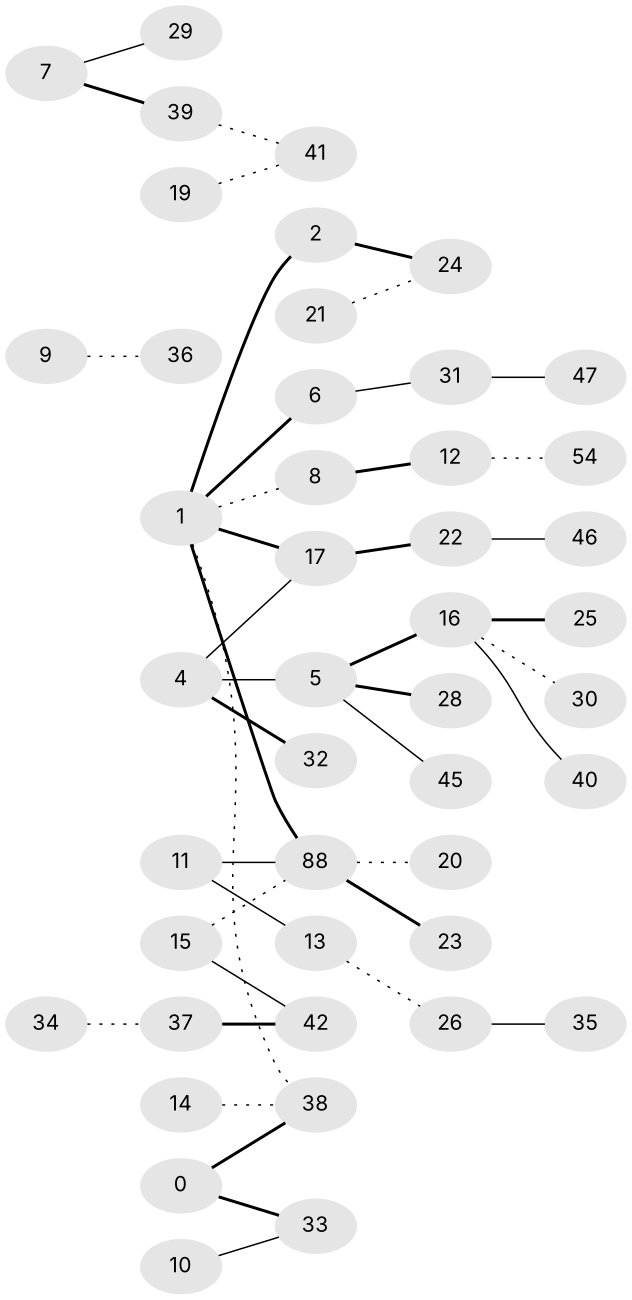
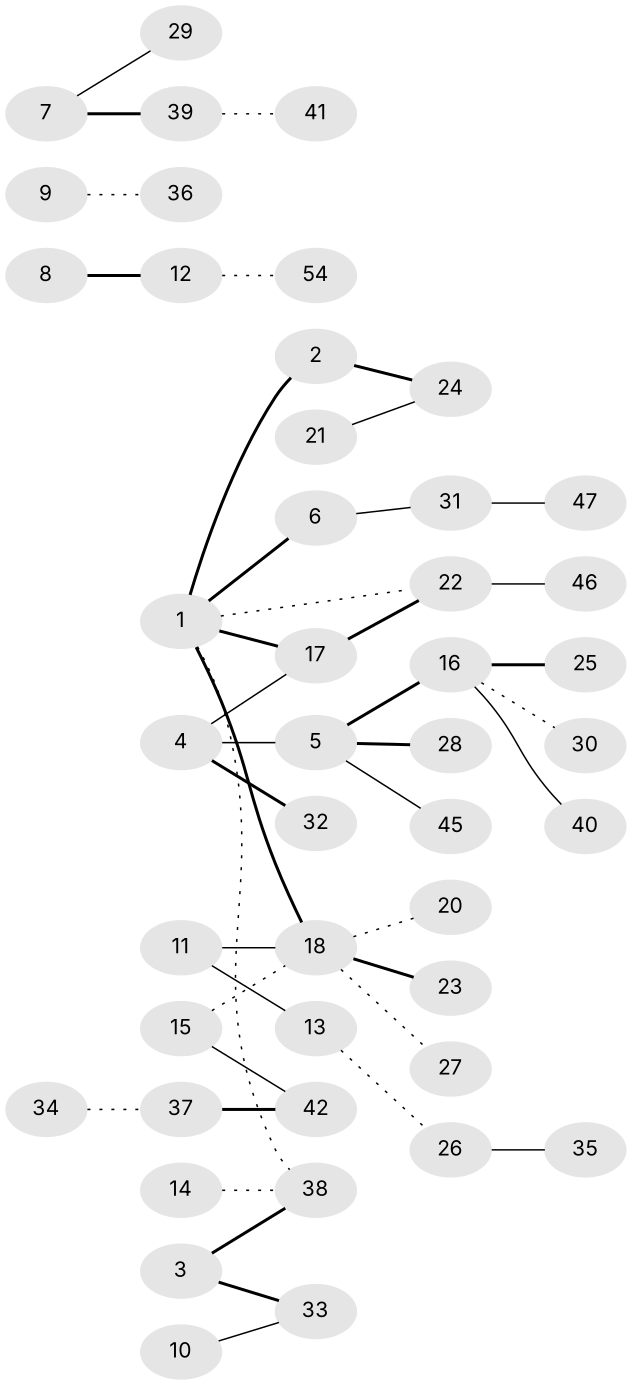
  graph {
    fontname=Inter
    rankdir=LR
    node [color=gray90 fontname=Inter style=filled]
    edge [fontname=Inter style=bold weight=1.0]
    1
    2
    6
    8
    17
-   18 [label=88]
+   18
    38
    24
    31
    12
    22
    20
    23
-   3 [label=0]
+   27
+   3
    33
    4
    5
    32
    16
    28
    45
    9
    36
    25
    30
    40
    47
    7
    29
    39
    41
    n33 [label=54]
    10
    11
    13
    26
    35
    14
    15
    42
    46
-   19
    21
    34
    37
    1 -- 2
    1 -- 6
-   1 -- 8 [style=dotted]
+   1 -- 22 [style=dotted]
    1 -- 17
    1 -- 18
    1 -- 38 [style=dotted]
    2 -- 24
    6 -- 31 [style=solid]
    8 -- 12
    17 -- 22
    18 -- 20 [style=dotted]
    18 -- 23
+   18 -- 27 [style=dotted]
    31 -- 47 [style=solid]
    12 -- n33 [style=dotted]
    22 -- 46 [style=solid]
    3 -- 38
    3 -- 33
    4 -- 17 [style=solid]
    4 -- 5 [style=solid]
    4 -- 32
    5 -- 16
    5 -- 28
    5 -- 45 [style=solid]
    16 -- 25
    16 -- 30 [style=dotted]
    16 -- 40 [style=solid]
    9 -- 36 [style=dotted]
    7 -- 29 [style=solid]
    7 -- 39
    39 -- 41 [style=dotted]
    10 -- 33 [style=solid]
    11 -- 18 [style=solid]
    11 -- 13 [style=solid]
    13 -- 26 [style=dotted]
    26 -- 35 [style=solid]
    14 -- 38 [style=dotted]
    15 -- 18 [style=dotted]
    15 -- 42 [style=solid]
-   19 -- 41 [style=dotted]
-   21 -- 24 [style=dotted]
+   21 -- 24 [style=solid]
    34 -- 37 [style=dotted]
    37 -- 42
  }
